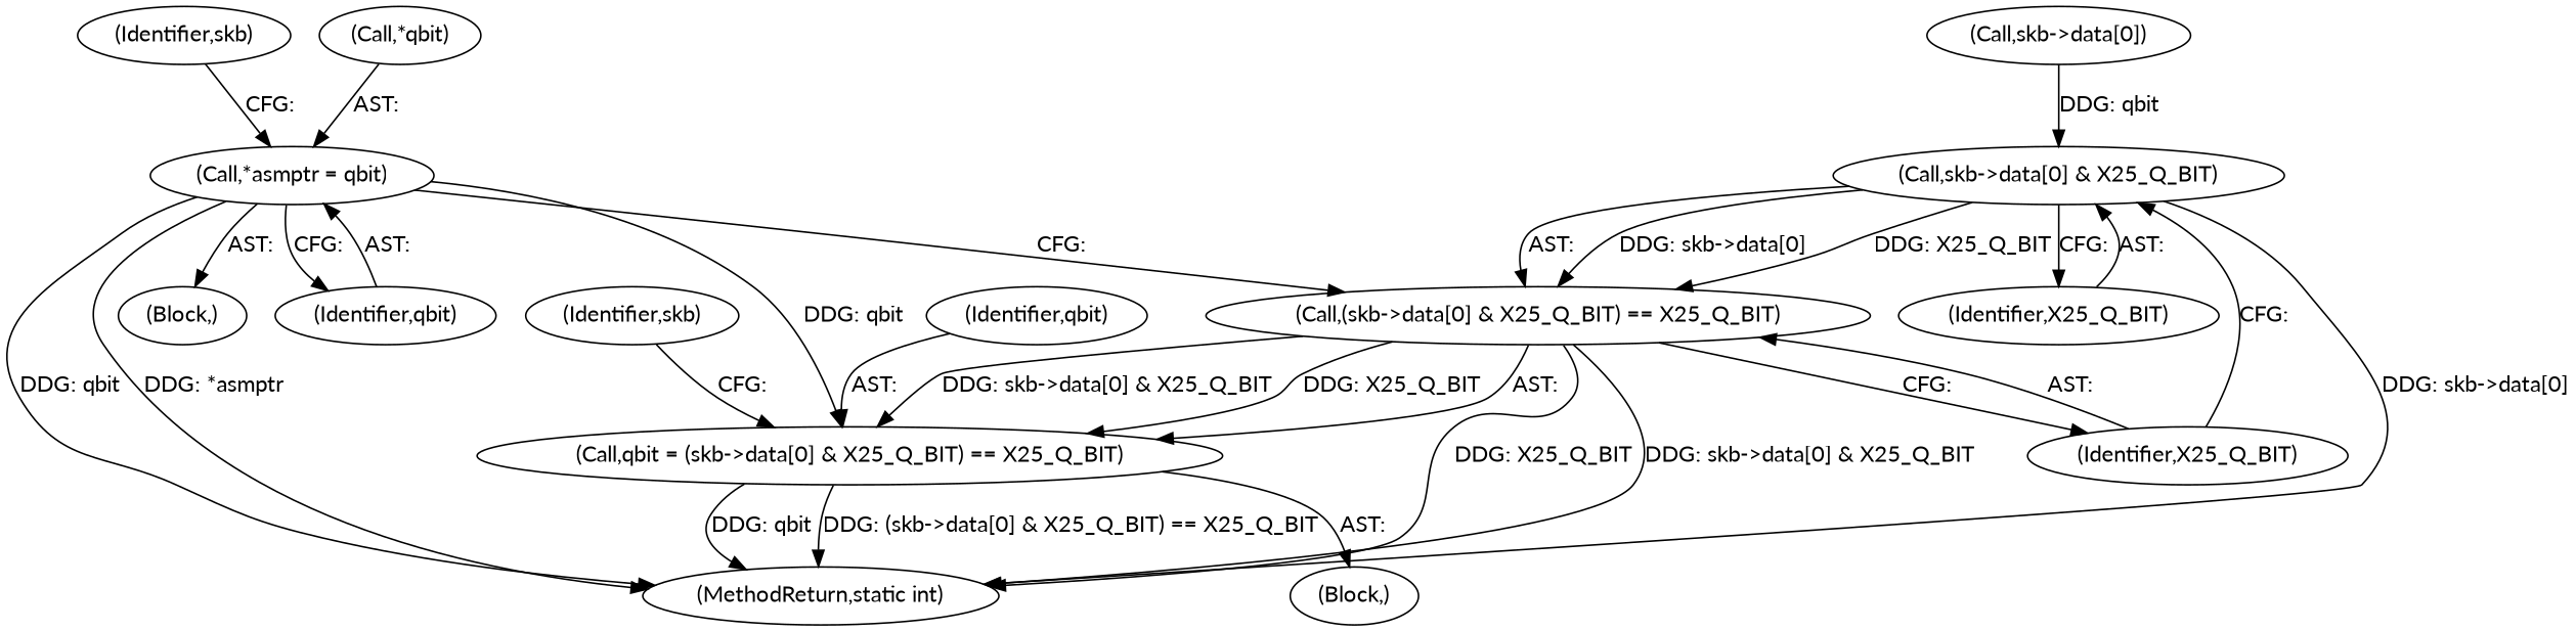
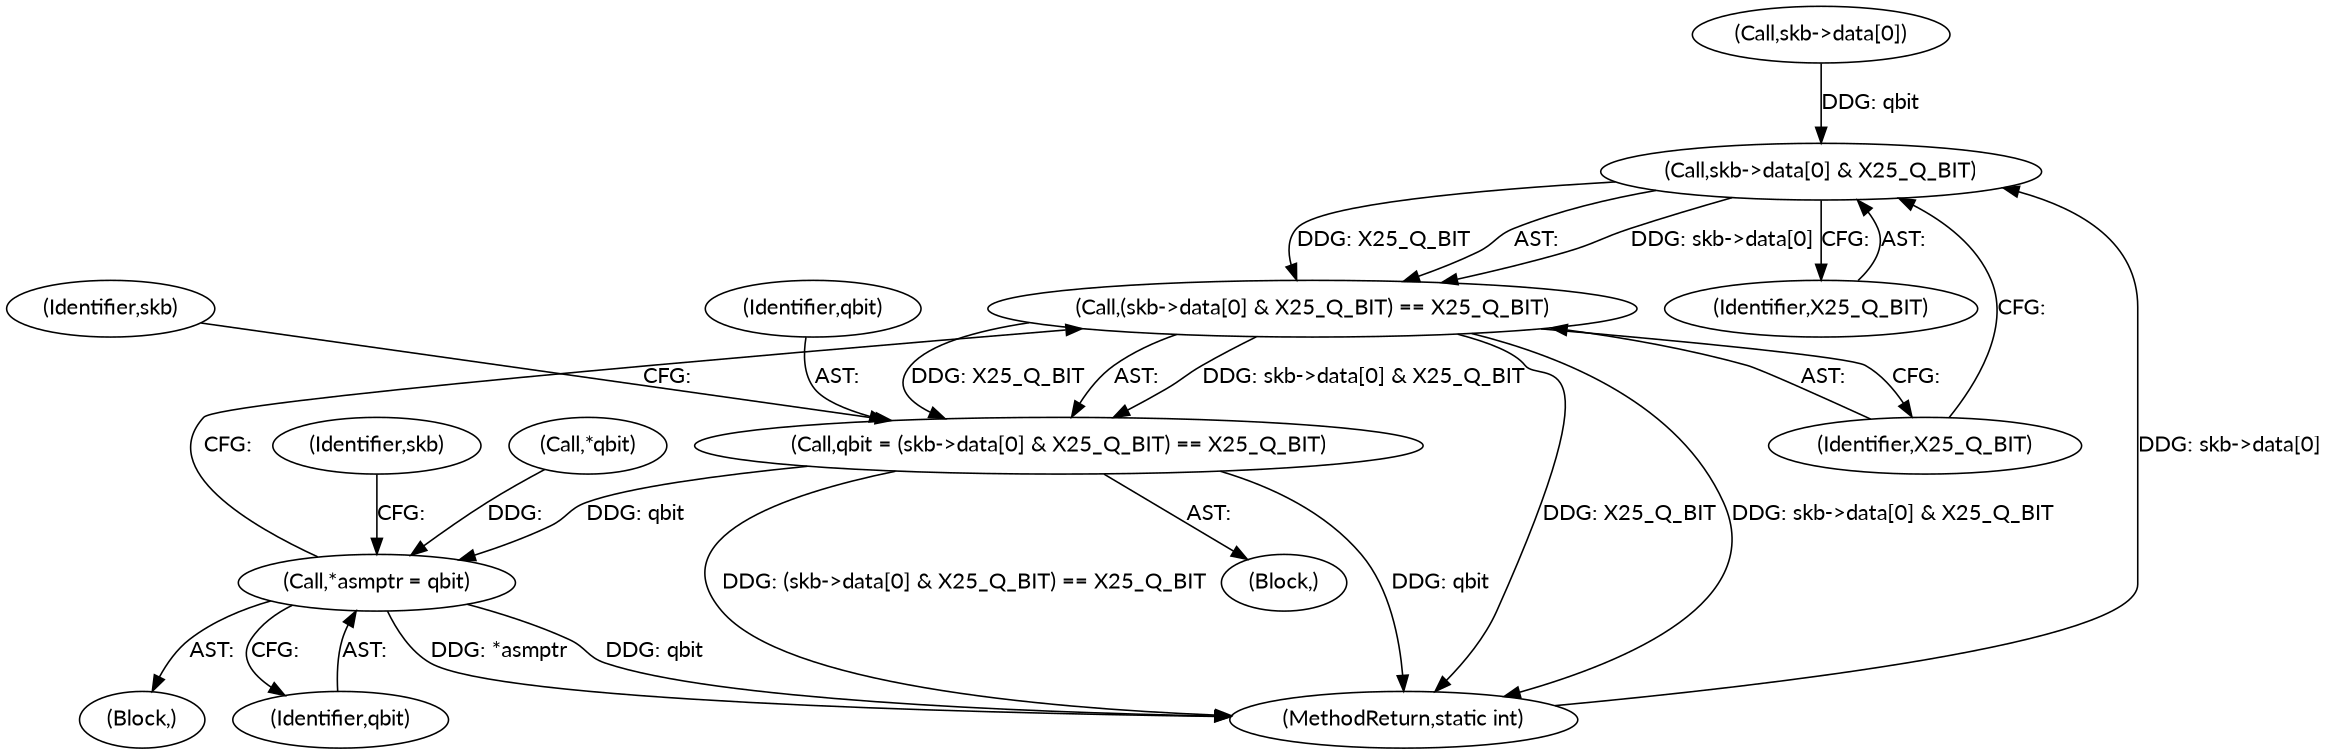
  digraph {
    fontname=Lato
    node [fontname=Lato]
    edge [fontname=Lato]
    n1 [label="(Call,skb->data[0] & X25_Q_BIT)"]
    n2 [label="(Call,(skb->data[0] & X25_Q_BIT) == X25_Q_BIT)"]
    n3 [label="(Identifier,X25_Q_BIT)"]
    n4 [label="(MethodReturn,static int)"]
    n5 [label="(Call,qbit = (skb->data[0] & X25_Q_BIT) == X25_Q_BIT)"]
    n6 [label="(Identifier,X25_Q_BIT)"]
    n7 [label="(Call,*asmptr = qbit)"]
    n8 [label="(Block,)"]
    n9 [label="(Block,)"]
    n10 [label="(Identifier,qbit)"]
    n11 [label="(Call,*qbit)"]
    n12 [label="(Identifier,skb)"]
    n13 [label="(Identifier,qbit)"]
    n14 [label="(Identifier,skb)"]
    n15 [label="(Call,skb->data[0])"]
    n1 -> n2 [label="AST: "]
    n1 -> n2 [label="DDG: skb->data[0]"]
    n1 -> n2 [label="DDG: X25_Q_BIT"]
    n1 -> n3 [label="CFG: "]
-   n1 -> n4 [label="DDG: skb->data[0]"]
+   n4 -> n1 [label="DDG: skb->data[0]"]
    n2 -> n4 [label="DDG: X25_Q_BIT"]
    n2 -> n4 [label="DDG: skb->data[0] & X25_Q_BIT"]
    n2 -> n5 [label="AST: "]
    n2 -> n5 [label="DDG: skb->data[0] & X25_Q_BIT"]
    n2 -> n5 [label="DDG: X25_Q_BIT"]
    n2 -> n6 [label="CFG: "]
    n3 -> n1 [label="AST: "]
    n5 -> n4 [label="DDG: (skb->data[0] & X25_Q_BIT) == X25_Q_BIT"]
    n5 -> n4 [label="DDG: qbit"]
-   n7 -> n5 [label="DDG: qbit"]
+   n5 -> n7 [label="DDG: qbit"]
    n5 -> n8 [label="AST: "]
    n6 -> n1 [label="CFG: "]
    n6 -> n2 [label="AST: "]
    n7 -> n2 [label="CFG: "]
    n7 -> n4 [label="DDG: *asmptr"]
    n7 -> n4 [label="DDG: qbit"]
    n7 -> n9 [label="AST: "]
    n7 -> n10 [label="CFG: "]
    n10 -> n7 [label="AST: "]
-   n11 -> n7 [label="AST: "]
+   n11 -> n7 [label="DDG: "]
    n12 -> n7 [label="CFG: "]
    n13 -> n5 [label="AST: "]
    n14 -> n5 [label="CFG: "]
    n15 -> n1 [label="DDG: qbit"]
  }
